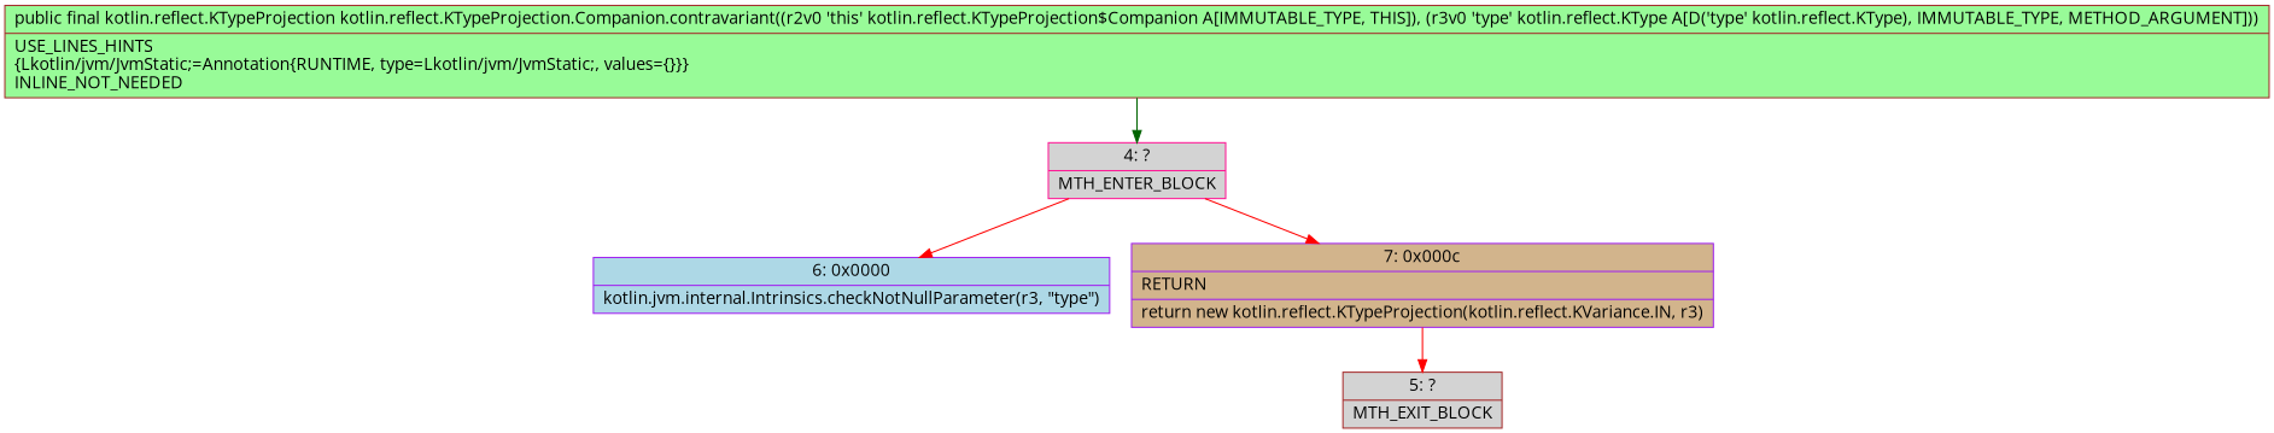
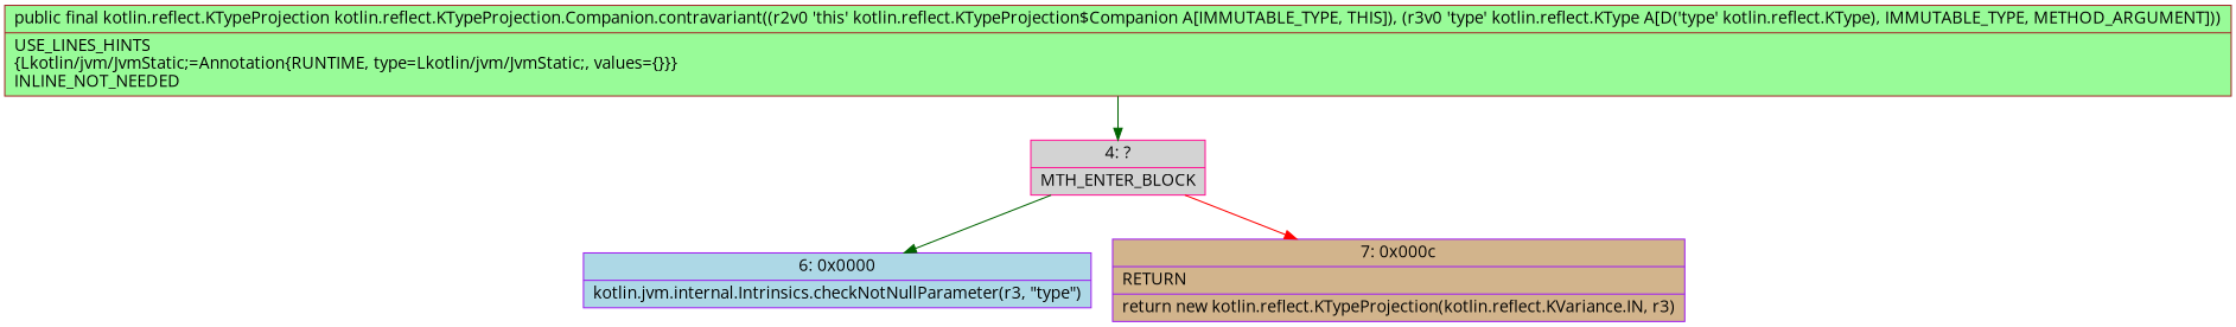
  digraph {
    fontname="Open Sans"
    node [color=purple fillcolor=lightgrey fontname="Open Sans" shape=record style=filled]
    edge [color=darkgreen fontname="Open Sans"]
    n1 [color=deeppink label="{4\:\ ?|MTH_ENTER_BLOCK\l}"]
    n2 [fillcolor=lightblue label="{6\:\ 0x0000|kotlin.jvm.internal.Intrinsics.checkNotNullParameter(r3, \"type\")\l}"]
    n3 [fillcolor=tan label="{7\:\ 0x000c|RETURN\l|return new kotlin.reflect.KTypeProjection(kotlin.reflect.KVariance.IN, r3)\l}"]
-   n4 [color=brown label="{5\:\ ?|MTH_EXIT_BLOCK\l}"]
    n5 [color=brown fillcolor=palegreen label="{public final kotlin.reflect.KTypeProjection kotlin.reflect.KTypeProjection.Companion.contravariant((r2v0 'this' kotlin.reflect.KTypeProjection$Companion A[IMMUTABLE_TYPE, THIS]), (r3v0 'type' kotlin.reflect.KType A[D('type' kotlin.reflect.KType), IMMUTABLE_TYPE, METHOD_ARGUMENT]))  | USE_LINES_HINTS\l\{Lkotlin\/jvm\/JvmStatic;=Annotation\{RUNTIME, type=Lkotlin\/jvm\/JvmStatic;, values=\{\}\}\}\lINLINE_NOT_NEEDED\l}"]
-   n1 -> n2 [color=red]
+   n1 -> n2
    n1 -> n3 [color=red]
-   n3 -> n4 [color=red]
    n5 -> n1
  }
